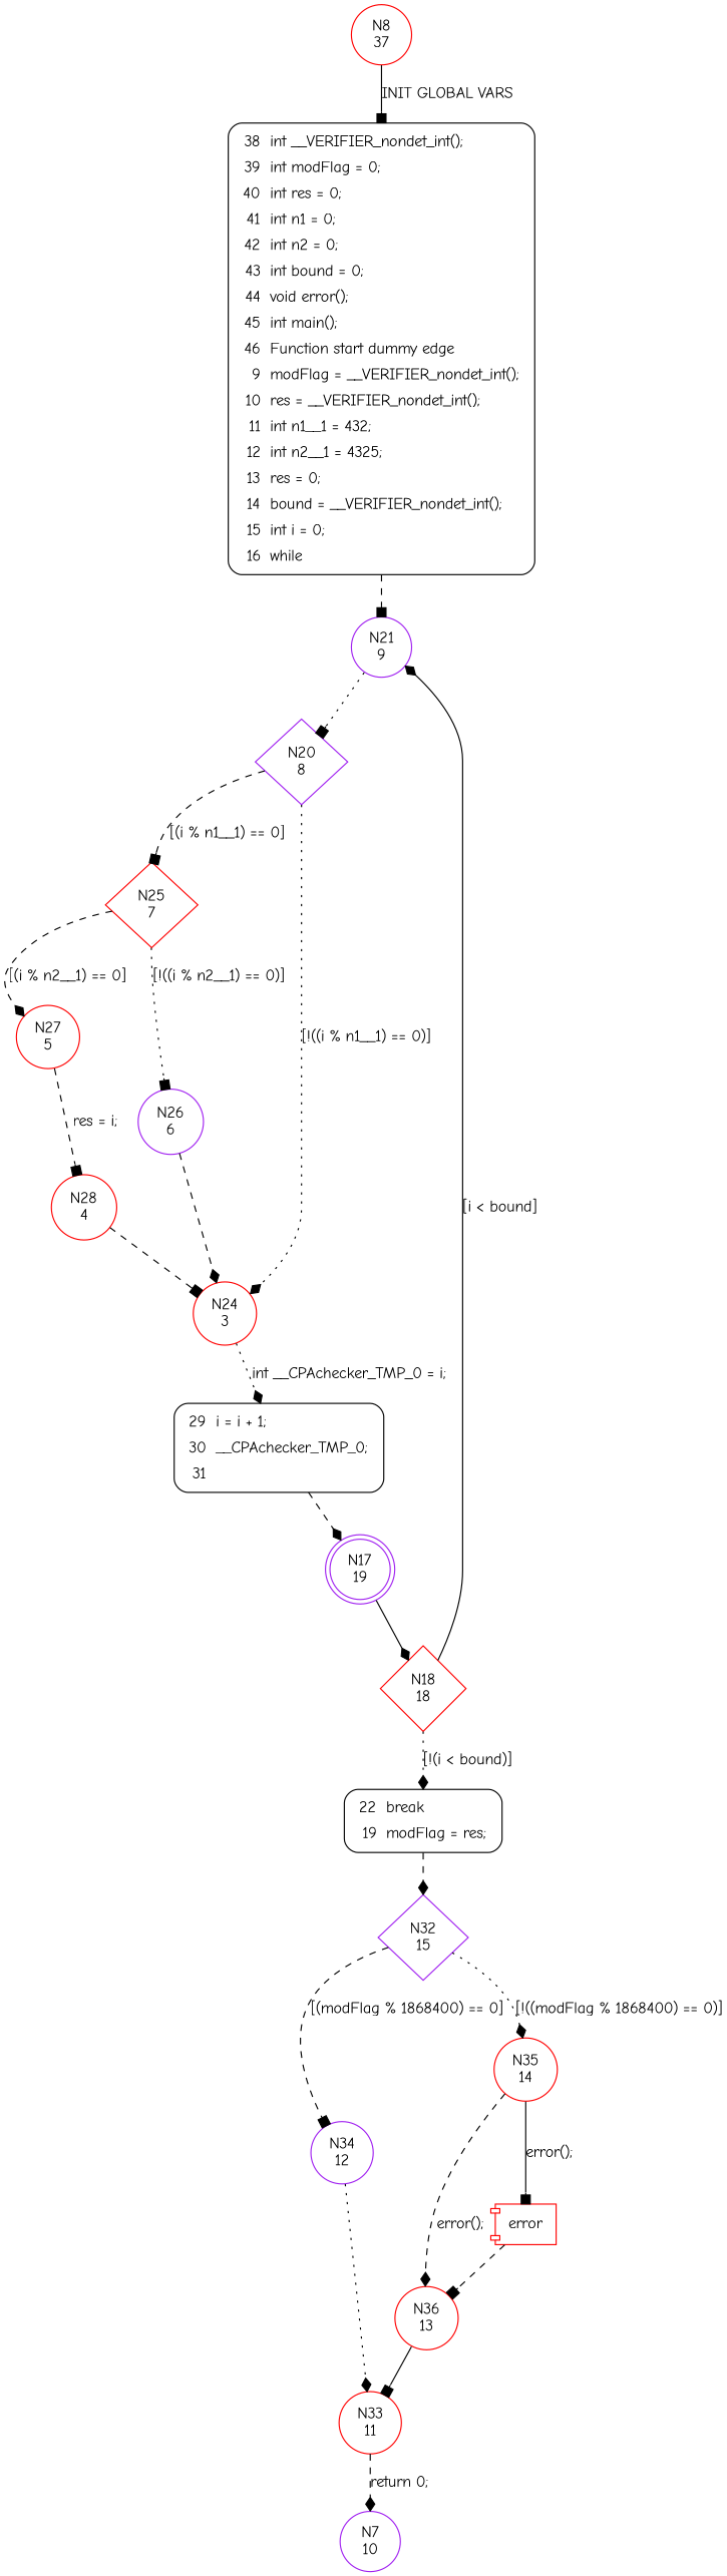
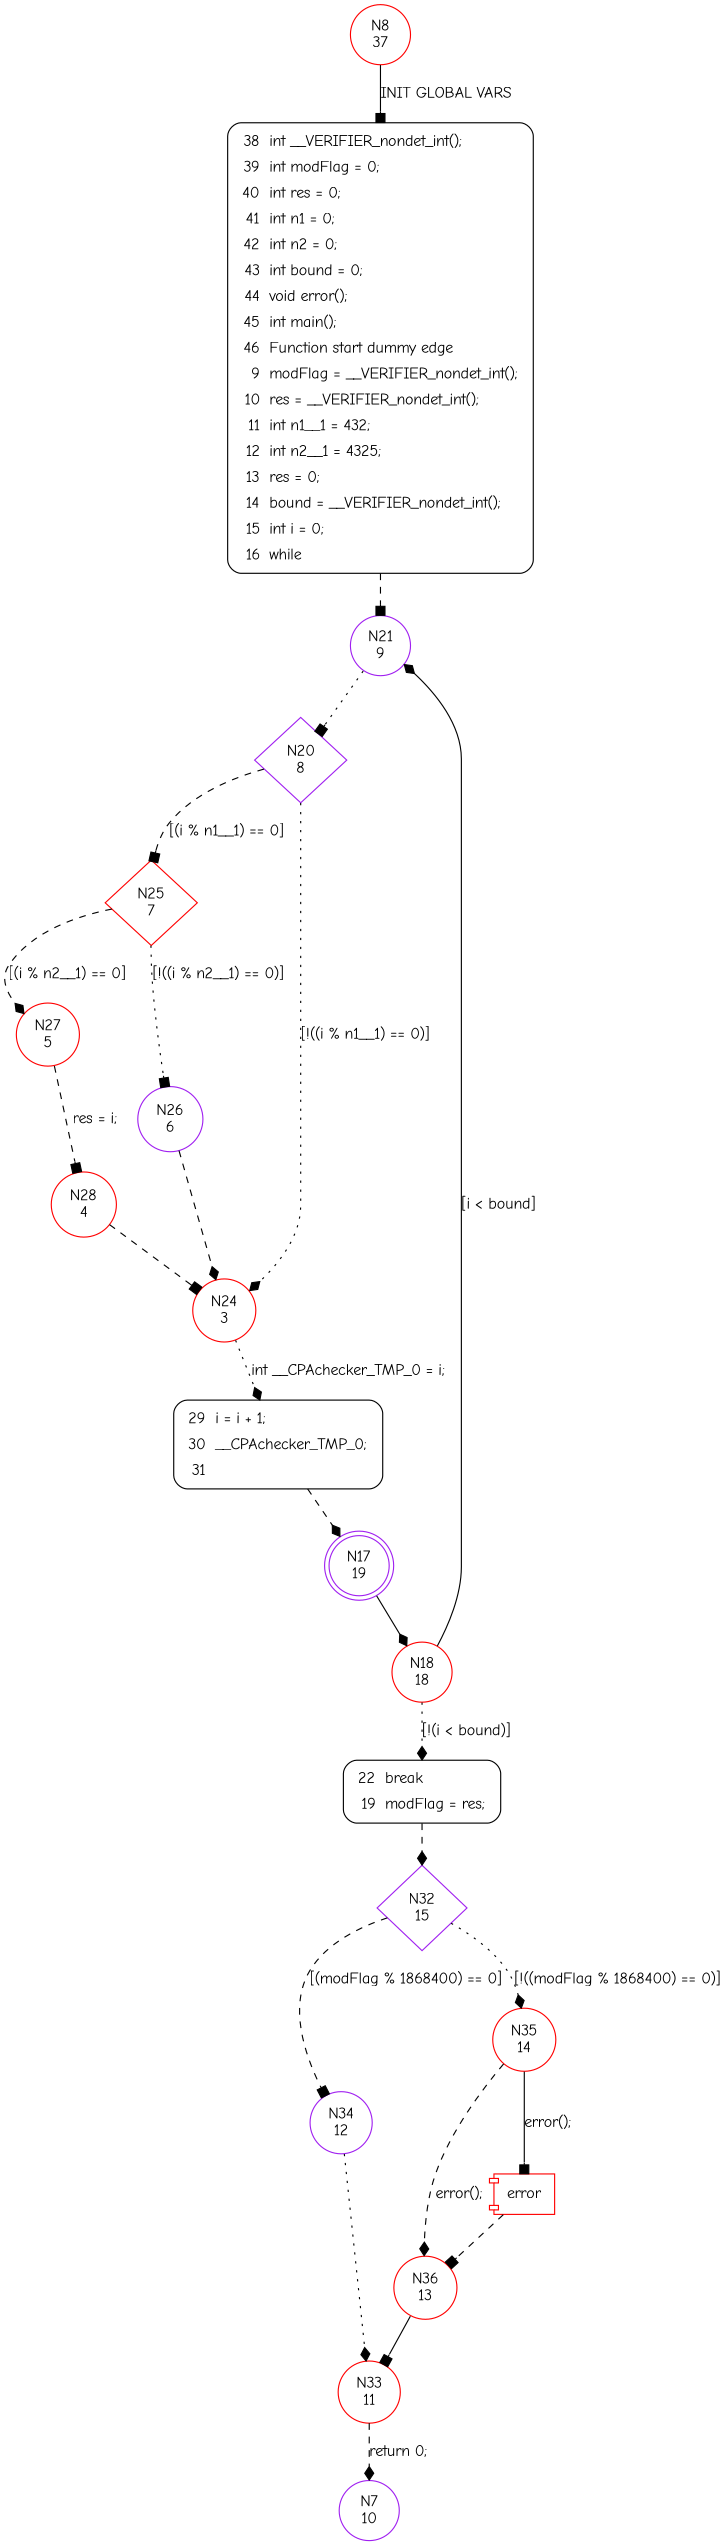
  digraph {
    fontname="Comic Neue"
    node [color=red fontname="Comic Neue" shape=circle]
    edge [arrowhead=diamond fontname="Comic Neue" style=dashed]
    n1 [label="N8\n37"]
    n2 [fillcolor=white label=<<table border="0" cellborder="0" cellpadding="3" bgcolor="white"><tr><td align="right">38</td><td align="left">int __VERIFIER_nondet_int();</td></tr><tr><td align="right">39</td><td align="left">int modFlag = 0;</td></tr><tr><td align="right">40</td><td align="left">int res = 0;</td></tr><tr><td align="right">41</td><td align="left">int n1 = 0;</td></tr><tr><td align="right">42</td><td align="left">int n2 = 0;</td></tr><tr><td align="right">43</td><td align="left">int bound = 0;</td></tr><tr><td align="right">44</td><td align="left">void error();</td></tr><tr><td align="right">45</td><td align="left">int main();</td></tr><tr><td align="right">46</td><td align="left">Function start dummy edge</td></tr><tr><td align="right">9</td><td align="left">modFlag = __VERIFIER_nondet_int();</td></tr><tr><td align="right">10</td><td align="left">res = __VERIFIER_nondet_int();</td></tr><tr><td align="right">11</td><td align="left">int n1__1 = 432;</td></tr><tr><td align="right">12</td><td align="left">int n2__1 = 4325;</td></tr><tr><td align="right">13</td><td align="left">res = 0;</td></tr><tr><td align="right">14</td><td align="left">bound = __VERIFIER_nondet_int();</td></tr><tr><td align="right">15</td><td align="left">int i = 0;</td></tr><tr><td align="right">16</td><td align="left">while</td></tr></table>> penwidth=1 shape=Mrecord style="filled,bold" color=""]
    n3 [color=purple label="N21\n9"]
    n4 [color=purple label="N17\n19" shape=doublecircle]
-   n5 [label="N18\n18" shape=diamond]
+   n5 [label="N18\n18"]
    n6 [fillcolor=white label=<<table border="0" cellborder="0" cellpadding="3" bgcolor="white"><tr><td align="right">22</td><td align="left">break</td></tr><tr><td align="right">19</td><td align="left">modFlag = res;</td></tr></table>> penwidth=1 shape=Mrecord style="filled,bold" color=""]
    n7 [color=purple label="N20\n8" shape=diamond]
    n8 [color=purple label="N32\n15" shape=diamond]
    n9 [label="N25\n7" shape=diamond]
    n10 [label="N24\n3"]
    n11 [color=purple label="N34\n12"]
    n12 [label="N35\n14"]
    n13 [label="N33\n11"]
    n14 [label="N36\n13"]
    n15 [label=error shape=component]
    n16 [color=purple label="N7\n10"]
    n17 [label="N27\n5"]
    n18 [color=purple label="N26\n6"]
    n19 [fillcolor=white label=<<table border="0" cellborder="0" cellpadding="3" bgcolor="white"><tr><td align="right">29</td><td align="left">i = i + 1;</td></tr><tr><td align="right">30</td><td align="left">__CPAchecker_TMP_0;</td></tr><tr><td align="right">31</td><td align="left"></td></tr></table>> penwidth=1 shape=Mrecord style="filled,bold" color=""]
    n20 [label="N28\n4"]
    n1 -> n2 [arrowhead=box label="INIT GLOBAL VARS" style=solid]
    n2 -> n3 [arrowhead=box]
    n3 -> n7 [arrowhead=box style=dotted]
    n4 -> n5 [style=solid]
    n5 -> n3 [label="[i < bound]" style=solid]
    n5 -> n6 [label="[!(i < bound)]" style=dotted]
    n6 -> n8
    n7 -> n9 [arrowhead=box label="[(i % n1__1) == 0]"]
    n7 -> n10 [label="[!((i % n1__1) == 0)]" style=dotted]
    n8 -> n11 [arrowhead=box label="[(modFlag % 1868400) == 0]"]
    n8 -> n12 [label="[!((modFlag % 1868400) == 0)]" style=dotted]
    n9 -> n17 [label="[(i % n2__1) == 0]"]
    n9 -> n18 [arrowhead=box label="[!((i % n2__1) == 0)]" style=dotted]
    n10 -> n19 [label="int __CPAchecker_TMP_0 = i;" style=dotted]
    n11 -> n13 [style=dotted]
    n12 -> n14 [label="error();"]
    n12 -> n15 [arrowhead=box label="error();" style=solid]
    n13 -> n16 [label="return 0;"]
    n14 -> n13 [arrowhead=box style=solid]
    n15 -> n14 [arrowhead=box]
    n17 -> n20 [arrowhead=box label="res = i;"]
    n18 -> n10
    n19 -> n4
    n20 -> n10 [arrowhead=box]
  }
